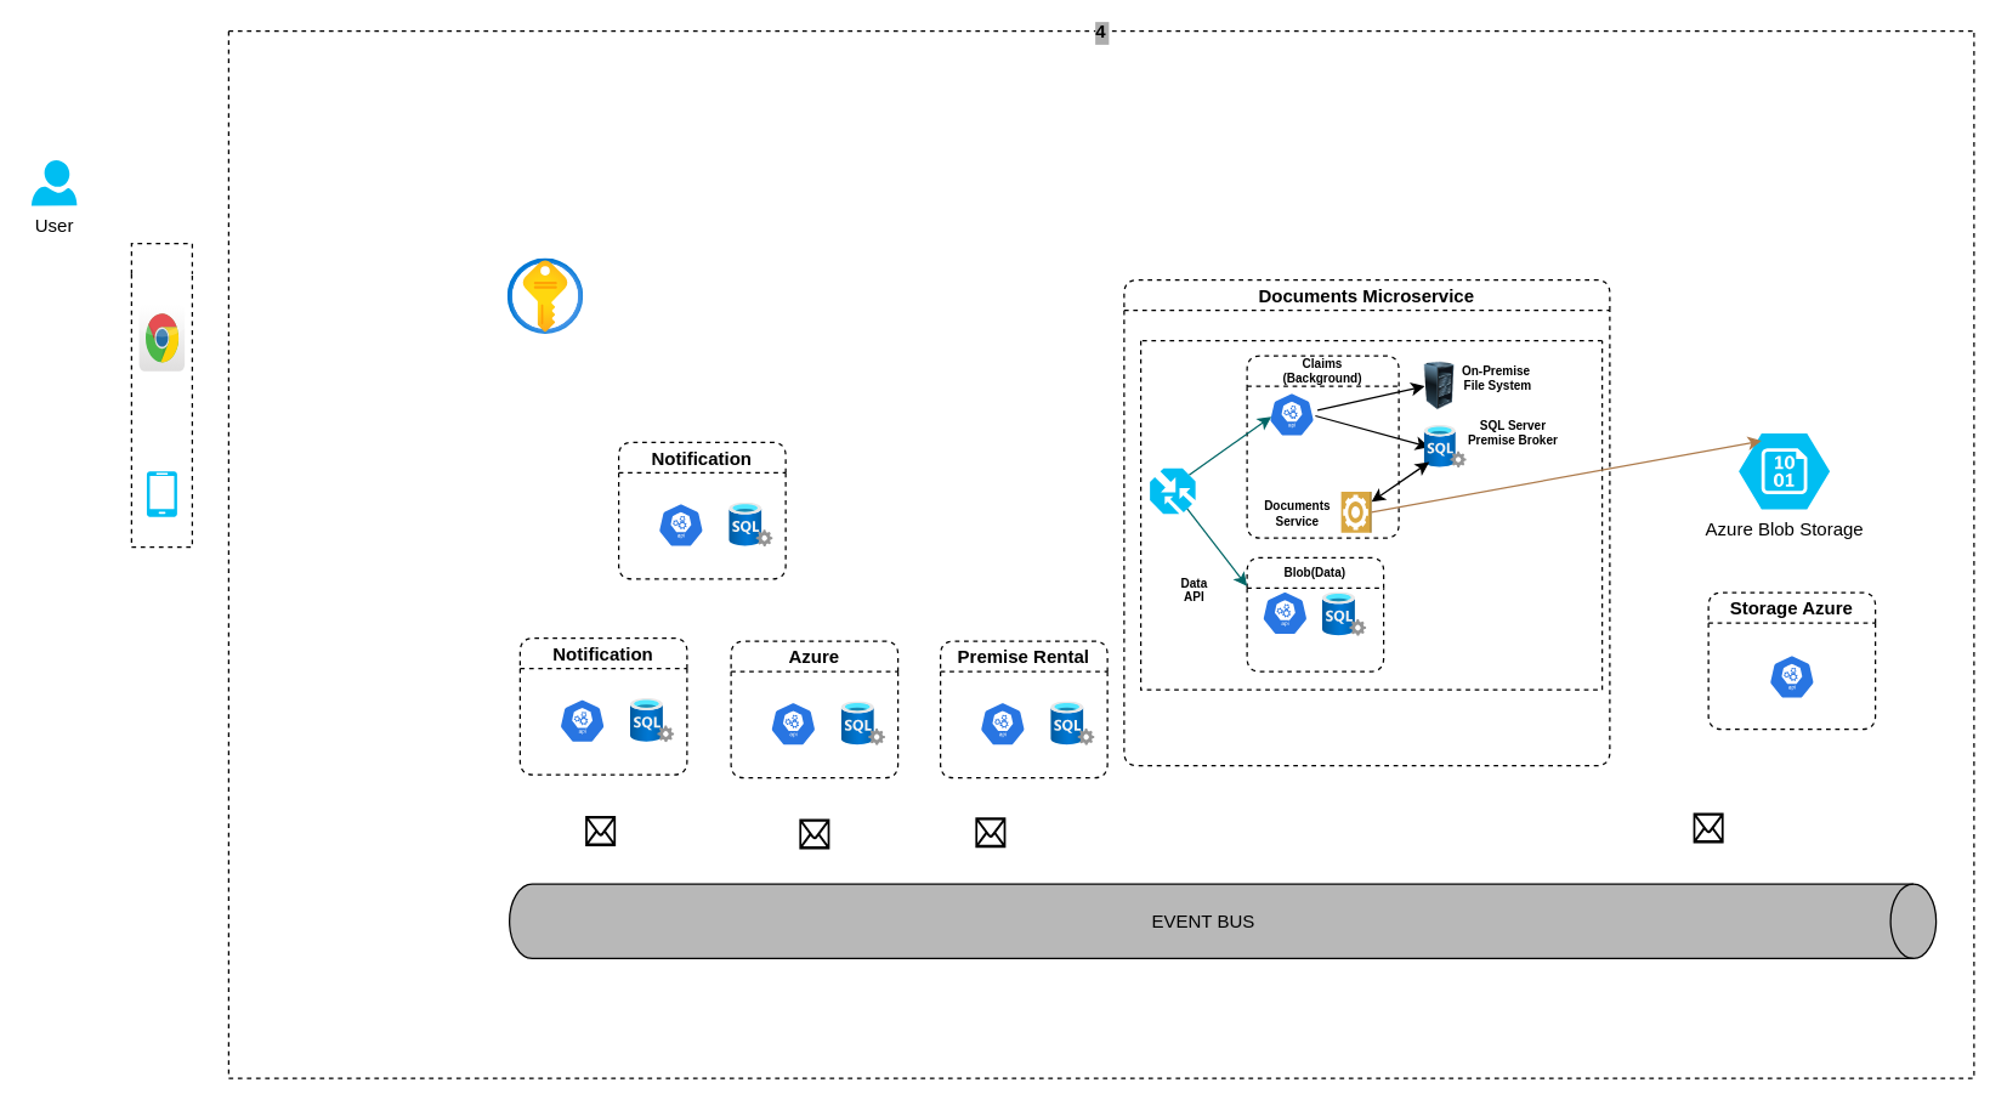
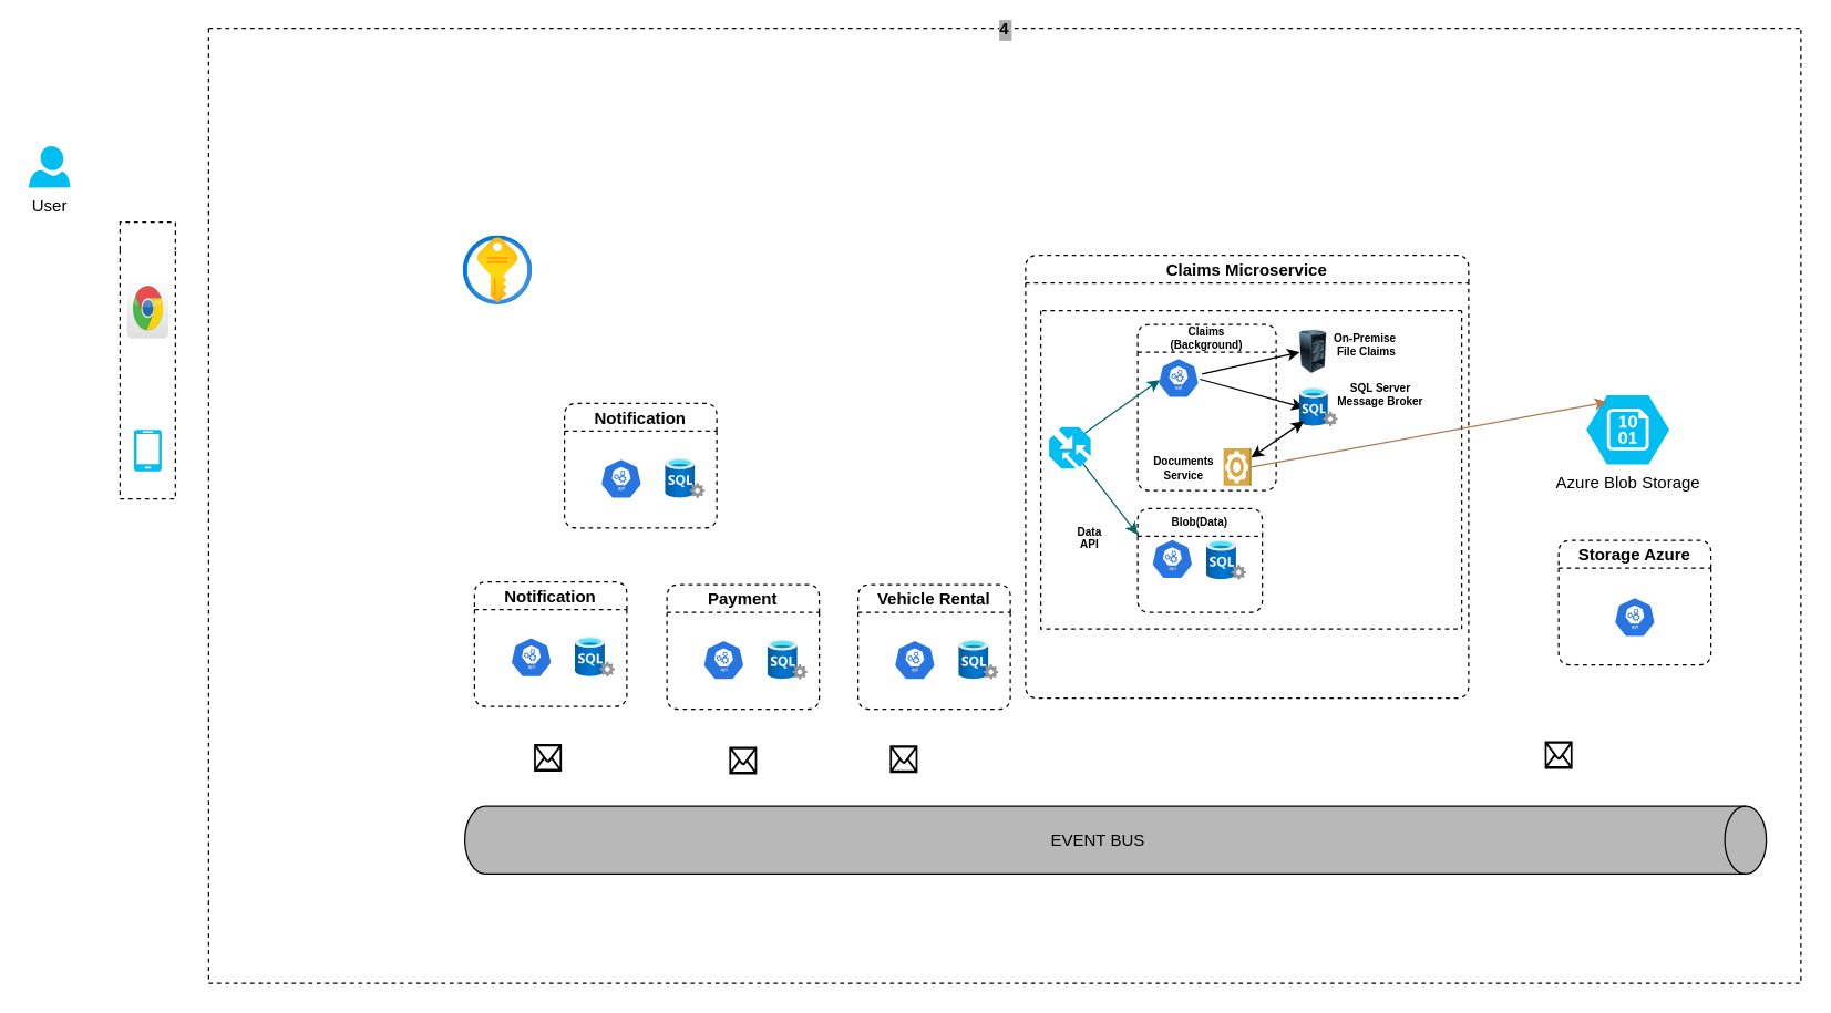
  <mxCell id="0" />
  <mxCell id="1" parent="0" />
  <mxCell id="2" value="" style="swimlane;startSize=20;swimlaneLine=0;fillColor=none;dashed=1;collapsible=0;" parent="1" vertex="1"><mxGeometry x="86" y="160" width="40" height="200" as="geometry"><mxRectangle x="50" y="160" width="50" height="40" as="alternateBounds" /></mxGeometry></mxCell>
  <mxCell id="3" value="" style="dashed=0;outlineConnect=0;html=1;align=center;labelPosition=center;verticalLabelPosition=bottom;verticalAlign=top;shape=mxgraph.webicons.chrome;gradientColor=#DFDEDE" parent="2" vertex="1"><mxGeometry x="5" y="40" width="30" height="44" as="geometry" /></mxCell>
  <mxCell id="4" value="" style="verticalLabelPosition=bottom;html=1;verticalAlign=top;align=center;strokeColor=none;fillColor=#00BEF2;shape=mxgraph.azure.mobile;pointerEvents=1;" parent="2" vertex="1"><mxGeometry x="10" y="150" width="20" height="30" as="geometry" /></mxCell>
  <mxCell id="5" value="User" style="verticalLabelPosition=bottom;html=1;verticalAlign=top;align=center;strokeColor=none;fillColor=#00BEF2;shape=mxgraph.azure.user;" parent="1" vertex="1"><mxGeometry x="20" y="105" width="30" height="30" as="geometry" /></mxCell>
  <mxCell id="6" value="4" style="swimlane;startSize=0;labelBackgroundColor=#ADADAD;fillColor=#969696;dashed=1;collapsible=0;" parent="1" vertex="1"><mxGeometry x="150" y="20" width="1150" height="690" as="geometry" /></mxCell>
  <mxCell id="7" value="" style="aspect=fixed;html=1;points=[];align=center;image;fontSize=12;image=img/lib/azure2/security/Key_Vaults.svg;" vertex="1" parent="6"><mxGeometry x="184" y="150" width="50" height="50" as="geometry" /></mxCell>
  <mxCell id="8" value="" style="sketch=0;pointerEvents=1;shadow=0;dashed=0;html=1;strokeColor=none;fillColor=#DF8C42;labelPosition=center;verticalLabelPosition=bottom;verticalAlign=top;align=center;outlineConnect=0;shape=mxgraph.veeam2.azure_blob;" vertex="1" parent="6"><mxGeometry x="550" y="320" width="34" as="geometry" /></mxCell>
  <mxCell id="9" value="EVENT BUS" style="shape=cylinder3;whiteSpace=wrap;boundedLbl=1;backgroundOutline=1;size=15;fillColor=#B8B8B8;align=center;direction=south;labelPosition=center;verticalLabelPosition=middle;verticalAlign=middle;labelBackgroundColor=none;labelBorderColor=none;html=1;" parent="6" vertex="1"><mxGeometry x="185" y="562" width="940" height="49" as="geometry" /></mxCell>
  <mxCell id="10" value="Notification" style="swimlane;startSize=20;glass=0;swimlaneLine=1;dashed=1;strokeWidth=1;swimlaneFillColor=none;rounded=1;shadow=0;sketch=0;swimlaneHead=1;horizontal=1;noLabel=0;collapsible=0;" vertex="1" parent="6"><mxGeometry x="192" y="400" width="110" height="90" as="geometry"><mxRectangle x="140" y="55" width="50" height="40" as="alternateBounds" /></mxGeometry></mxCell>
  <mxCell id="11" value="" style="sketch=0;html=1;dashed=0;whitespace=wrap;fillColor=#2875E2;strokeColor=#ffffff;points=[[0.005,0.63,0],[0.1,0.2,0],[0.9,0.2,0],[0.5,0,0],[0.995,0.63,0],[0.72,0.99,0],[0.5,1,0],[0.28,0.99,0]];shape=mxgraph.kubernetes.icon;prIcon=api" vertex="1" parent="10"><mxGeometry x="16" y="40" width="50" height="29" as="geometry" /></mxCell>
  <mxCell id="12" value="" style="aspect=fixed;html=1;points=[];align=center;image;fontSize=12;image=img/lib/azure2/databases/SQL_Server.svg;" vertex="1" parent="10"><mxGeometry x="73" y="40" width="29" height="29" as="geometry" /></mxCell>
  <mxCell id="13" value="Azure Blob Storage&lt;br&gt;" style="verticalLabelPosition=bottom;html=1;verticalAlign=top;align=center;strokeColor=none;fillColor=#00BEF2;shape=mxgraph.azure.storage_blob;fontFamily=Helvetica;" vertex="1" parent="6"><mxGeometry x="995" y="265" width="60" height="50" as="geometry" /></mxCell>
- <mxCell id="14" value="Documents Microservice" style="swimlane;startSize=20;glass=0;swimlaneLine=1;dashed=1;strokeWidth=1;swimlaneFillColor=none;rounded=1;shadow=0;sketch=0;swimlaneHead=1;horizontal=1;noLabel=0;collapsible=0;" vertex="1" parent="6"><mxGeometry x="590" y="164" width="320" height="320" as="geometry"><mxRectangle x="140" y="55" width="50" height="40" as="alternateBounds" /></mxGeometry></mxCell>
+ <mxCell id="14" value="Claims Microservice" style="swimlane;startSize=20;glass=0;swimlaneLine=1;dashed=1;strokeWidth=1;swimlaneFillColor=none;rounded=1;shadow=0;sketch=0;swimlaneHead=1;horizontal=1;noLabel=0;collapsible=0;" vertex="1" parent="6"><mxGeometry x="590" y="164" width="320" height="320" as="geometry"><mxRectangle x="140" y="55" width="50" height="40" as="alternateBounds" /></mxGeometry></mxCell>
  <mxCell id="15" value="" style="swimlane;startSize=0;fontFamily=Helvetica;fontSize=8;html=1;backgroundOutline=0;dashed=1;noLabel=1;rounded=1;swimlaneLine=1;shadow=0;collapsible=0;" vertex="1" parent="14"><mxGeometry x="11" y="40" width="304" height="230" as="geometry"><mxRectangle x="592" y="130" width="50" height="40" as="alternateBounds" /></mxGeometry></mxCell>
  <mxCell id="16" value="Claims &#10;(Background)" style="swimlane;startSize=20;glass=0;swimlaneLine=1;dashed=1;strokeWidth=1;swimlaneFillColor=none;rounded=1;shadow=0;sketch=0;swimlaneHead=1;horizontal=1;noLabel=0;collapsible=0;fontStyle=1;fontSize=8;" vertex="1" parent="15"><mxGeometry x="70" y="10" width="100" height="120" as="geometry"><mxRectangle x="140" y="55" width="50" height="40" as="alternateBounds" /></mxGeometry></mxCell>
  <mxCell id="17" value="" style="sketch=0;html=1;dashed=0;whitespace=wrap;fillColor=#2875E2;strokeColor=#ffffff;points=[[0.005,0.63,0],[0.1,0.2,0],[0.9,0.2,0],[0.5,0,0],[0.995,0.63,0],[0.72,0.99,0],[0.5,1,0],[0.28,0.99,0]];shape=mxgraph.kubernetes.icon;prIcon=api" vertex="1" parent="16"><mxGeometry x="12" y="24.25" width="35" height="29" as="geometry" /></mxCell>
  <mxCell id="18" value="Documents&lt;br&gt;Service" style="text;html=1;align=center;verticalAlign=middle;resizable=0;points=[];autosize=1;strokeColor=none;fillColor=none;fontFamily=Helvetica;fontSize=8;fontStyle=1" vertex="1" parent="16"><mxGeometry x="3" y="88.5" width="60" height="30" as="geometry" /></mxCell>
  <mxCell id="19" value="" style="outlineConnect=0;dashed=0;verticalLabelPosition=bottom;verticalAlign=top;align=center;html=1;shape=mxgraph.aws3.worker;fillColor=#D9A741;gradientColor=none;fontFamily=Helvetica;direction=north;" vertex="1" parent="16"><mxGeometry x="62" y="89.5" width="20" height="27" as="geometry" /></mxCell>
  <mxCell id="20" value="" style="endArrow=classic;html=1;rounded=0;fontFamily=Helvetica;fontSize=8;entryX=0.107;entryY=0.5;entryDx=0;entryDy=0;entryPerimeter=0;" edge="1" parent="16" target="28"><mxGeometry width="50" height="50" relative="1" as="geometry"><mxPoint x="45" y="39.5" as="sourcePoint" /><mxPoint x="110" y="60" as="targetPoint" /></mxGeometry></mxCell>
  <mxCell id="21" value="" style="endArrow=classic;html=1;rounded=0;fontFamily=Helvetica;fontSize=8;exitX=0.86;exitY=0.15;exitDx=0;exitDy=0;exitPerimeter=0;fillColor=#dae8fc;strokeColor=#006666;" edge="1" parent="16" source="33"><mxGeometry width="50" height="50" relative="1" as="geometry"><mxPoint x="-30" y="80" as="sourcePoint" /><mxPoint x="16" y="40" as="targetPoint" /></mxGeometry></mxCell>
  <mxCell id="22" value="Blob(Data)" style="swimlane;startSize=20;glass=0;swimlaneLine=1;dashed=1;strokeWidth=1;swimlaneFillColor=none;rounded=1;shadow=0;sketch=0;swimlaneHead=1;horizontal=1;noLabel=0;collapsible=0;fontStyle=1;fontSize=8;" vertex="1" parent="15"><mxGeometry x="70" y="143" width="90" height="75" as="geometry"><mxRectangle x="140" y="55" width="50" height="40" as="alternateBounds" /></mxGeometry></mxCell>
  <mxCell id="23" value="" style="sketch=0;html=1;dashed=0;whitespace=wrap;fillColor=#2875E2;strokeColor=#ffffff;points=[[0.005,0.63,0],[0.1,0.2,0],[0.9,0.2,0],[0.5,0,0],[0.995,0.63,0],[0.72,0.99,0],[0.5,1,0],[0.28,0.99,0]];shape=mxgraph.kubernetes.icon;prIcon=api" vertex="1" parent="22"><mxGeometry y="22" width="50" height="29" as="geometry" /></mxCell>
  <mxCell id="24" value="" style="aspect=fixed;html=1;points=[];align=center;image;fontSize=12;image=img/lib/azure2/databases/SQL_Server.svg;" vertex="1" parent="22"><mxGeometry x="50" y="23" width="29" height="29" as="geometry" /></mxCell>
  <mxCell id="25" value="" style="image;html=1;image=img/lib/clip_art/computers/Server_Rack_Partial_128x128.png;dashed=1;fontFamily=Helvetica;fontSize=8;" vertex="1" parent="15"><mxGeometry x="187" y="10" width="20" height="40" as="geometry" /></mxCell>
  <mxCell id="26" value="" style="endArrow=classic;html=1;rounded=0;fontFamily=Helvetica;fontSize=8;exitX=0.983;exitY=0.4;exitDx=0;exitDy=0;exitPerimeter=0;entryX=0;entryY=0.5;entryDx=0;entryDy=0;" edge="1" parent="15" source="17" target="25"><mxGeometry width="50" height="50" relative="1" as="geometry"><mxPoint x="130" y="79.5" as="sourcePoint" /><mxPoint x="180" y="29.5" as="targetPoint" /></mxGeometry></mxCell>
- <mxCell id="27" value="On-Premise&amp;nbsp;&lt;br&gt;File System" style="text;html=1;align=center;verticalAlign=middle;resizable=0;points=[];autosize=1;strokeColor=none;fillColor=none;fontFamily=Helvetica;fontSize=8;fontStyle=1" vertex="1" parent="15"><mxGeometry x="205" y="10" width="60" height="30" as="geometry" /></mxCell>
+ <mxCell id="27" value="On-Premise&amp;nbsp;&lt;br&gt;File Claims" style="text;html=1;align=center;verticalAlign=middle;resizable=0;points=[];autosize=1;strokeColor=none;fillColor=none;fontFamily=Helvetica;fontSize=8;fontStyle=1" vertex="1" parent="15"><mxGeometry x="205" y="10" width="60" height="30" as="geometry" /></mxCell>
  <mxCell id="28" value="" style="aspect=fixed;html=1;points=[];align=center;image;fontSize=12;image=img/lib/azure2/databases/SQL_Server.svg;dashed=1;fontFamily=Helvetica;" vertex="1" parent="15"><mxGeometry x="187" y="56" width="28" height="28" as="geometry" /></mxCell>
- <mxCell id="29" value="SQL Server &lt;br&gt;Premise Broker" style="text;html=1;align=center;verticalAlign=middle;resizable=0;points=[];autosize=1;strokeColor=none;fillColor=none;fontFamily=Helvetica;fontSize=8;fontStyle=1" vertex="1" parent="15"><mxGeometry x="205" y="46" width="80" height="30" as="geometry" /></mxCell>
+ <mxCell id="29" value="SQL Server &lt;br&gt;Message Broker" style="text;html=1;align=center;verticalAlign=middle;resizable=0;points=[];autosize=1;strokeColor=none;fillColor=none;fontFamily=Helvetica;fontSize=8;fontStyle=1" vertex="1" parent="15"><mxGeometry x="205" y="46" width="80" height="30" as="geometry" /></mxCell>
  <mxCell id="30" value="" style="endArrow=classic;startArrow=classic;html=1;rounded=0;fontFamily=Helvetica;fontSize=8;" edge="1" parent="15" source="19"><mxGeometry width="50" height="50" relative="1" as="geometry"><mxPoint x="140" y="130" as="sourcePoint" /><mxPoint x="190" y="80" as="targetPoint" /></mxGeometry></mxCell>
  <mxCell id="31" value="" style="endArrow=classic;html=1;rounded=0;fontFamily=Helvetica;fontSize=8;entryX=0;entryY=0.25;entryDx=0;entryDy=0;strokeColor=#006666;" edge="1" parent="15" target="22"><mxGeometry width="50" height="50" relative="1" as="geometry"><mxPoint x="30" y="110" as="sourcePoint" /><mxPoint x="130" y="90" as="targetPoint" /><Array as="points" /></mxGeometry></mxCell>
  <mxCell id="32" value="&lt;br&gt;Data&lt;br&gt;API&lt;br&gt;" style="text;html=1;align=center;verticalAlign=middle;resizable=0;points=[];autosize=1;strokeColor=none;fillColor=none;fontFamily=Helvetica;fontSize=8;fontStyle=1" vertex="1" parent="15"><mxGeometry x="20" y="140" width="30" height="40" as="geometry" /></mxCell>
  <mxCell id="33" value="" style="verticalLabelPosition=bottom;html=1;verticalAlign=top;align=center;strokeColor=none;fillColor=#00BEF2;shape=mxgraph.azure.traffic_manager;pointerEvents=1;dashed=1;fontFamily=Helvetica;fontSize=8;" vertex="1" parent="15"><mxGeometry x="6" y="84" width="30" height="30" as="geometry" /></mxCell>
  <mxCell id="34" value="" style="endArrow=classic;html=1;rounded=0;fontFamily=Helvetica;fontSize=8;strokeColor=#AD7B4C;exitX=0.5;exitY=1;exitDx=0;exitDy=0;exitPerimeter=0;" edge="1" parent="6" source="19"><mxGeometry width="50" height="50" relative="1" as="geometry"><mxPoint x="960" y="320" as="sourcePoint" /><mxPoint x="1010" y="270" as="targetPoint" /></mxGeometry></mxCell>
  <mxCell id="35" value="Storage Azure" style="swimlane;startSize=20;glass=0;swimlaneLine=1;dashed=1;strokeWidth=1;swimlaneFillColor=none;rounded=1;shadow=0;sketch=0;swimlaneHead=1;horizontal=1;noLabel=0;collapsible=0;" vertex="1" parent="6"><mxGeometry x="975" y="370" width="110" height="90" as="geometry"><mxRectangle x="140" y="55" width="50" height="40" as="alternateBounds" /></mxGeometry></mxCell>
  <mxCell id="36" value="" style="sketch=0;html=1;dashed=0;whitespace=wrap;fillColor=#2875E2;strokeColor=#ffffff;points=[[0.005,0.63,0],[0.1,0.2,0],[0.9,0.2,0],[0.5,0,0],[0.995,0.63,0],[0.72,0.99,0],[0.5,1,0],[0.28,0.99,0]];shape=mxgraph.kubernetes.icon;prIcon=api" vertex="1" parent="35"><mxGeometry x="30" y="41" width="50" height="29" as="geometry" /></mxCell>
  <mxCell id="37" value="" style="sketch=0;pointerEvents=1;shadow=0;dashed=0;html=1;strokeColor=none;fillColor=#DF8C42;labelPosition=center;verticalLabelPosition=bottom;verticalAlign=top;align=center;outlineConnect=0;shape=mxgraph.veeam2.azure_blob;" vertex="1" parent="1"><mxGeometry x="730" y="360" width="34" as="geometry" /></mxCell>
- <mxCell id="38" value="Azure" style="swimlane;startSize=20;glass=0;swimlaneLine=1;dashed=1;strokeWidth=1;swimlaneFillColor=none;rounded=1;shadow=0;sketch=0;swimlaneHead=1;horizontal=1;noLabel=0;collapsible=0;" vertex="1" parent="1"><mxGeometry x="481" y="422" width="110" height="90" as="geometry"><mxRectangle x="140" y="55" width="50" height="40" as="alternateBounds" /></mxGeometry></mxCell>
+ <mxCell id="38" value="Payment" style="swimlane;startSize=20;glass=0;swimlaneLine=1;dashed=1;strokeWidth=1;swimlaneFillColor=none;rounded=1;shadow=0;sketch=0;swimlaneHead=1;horizontal=1;noLabel=0;collapsible=0;" vertex="1" parent="1"><mxGeometry x="481" y="422" width="110" height="90" as="geometry"><mxRectangle x="140" y="55" width="50" height="40" as="alternateBounds" /></mxGeometry></mxCell>
  <mxCell id="39" value="" style="sketch=0;html=1;dashed=0;whitespace=wrap;fillColor=#2875E2;strokeColor=#ffffff;points=[[0.005,0.63,0],[0.1,0.2,0],[0.9,0.2,0],[0.5,0,0],[0.995,0.63,0],[0.72,0.99,0],[0.5,1,0],[0.28,0.99,0]];shape=mxgraph.kubernetes.icon;prIcon=api" vertex="1" parent="38"><mxGeometry x="16" y="40" width="50" height="29" as="geometry" /></mxCell>
  <mxCell id="40" value="" style="aspect=fixed;html=1;points=[];align=center;image;fontSize=12;image=img/lib/azure2/databases/SQL_Server.svg;" vertex="1" parent="38"><mxGeometry x="73" y="40" width="29" height="29" as="geometry" /></mxCell>
- <mxCell id="41" value="Premise Rental" style="swimlane;startSize=20;glass=0;swimlaneLine=1;dashed=1;strokeWidth=1;swimlaneFillColor=none;rounded=1;shadow=0;sketch=0;swimlaneHead=1;horizontal=1;noLabel=0;collapsible=0;" vertex="1" parent="1"><mxGeometry x="619" y="422" width="110" height="90" as="geometry"><mxRectangle x="140" y="55" width="50" height="40" as="alternateBounds" /></mxGeometry></mxCell>
+ <mxCell id="41" value="Vehicle Rental" style="swimlane;startSize=20;glass=0;swimlaneLine=1;dashed=1;strokeWidth=1;swimlaneFillColor=none;rounded=1;shadow=0;sketch=0;swimlaneHead=1;horizontal=1;noLabel=0;collapsible=0;" vertex="1" parent="1"><mxGeometry x="619" y="422" width="110" height="90" as="geometry"><mxRectangle x="140" y="55" width="50" height="40" as="alternateBounds" /></mxGeometry></mxCell>
  <mxCell id="42" value="" style="sketch=0;html=1;dashed=0;whitespace=wrap;fillColor=#2875E2;strokeColor=#ffffff;points=[[0.005,0.63,0],[0.1,0.2,0],[0.9,0.2,0],[0.5,0,0],[0.995,0.63,0],[0.72,0.99,0],[0.5,1,0],[0.28,0.99,0]];shape=mxgraph.kubernetes.icon;prIcon=api" vertex="1" parent="41"><mxGeometry x="16" y="40" width="50" height="29" as="geometry" /></mxCell>
  <mxCell id="43" value="" style="aspect=fixed;html=1;points=[];align=center;image;fontSize=12;image=img/lib/azure2/databases/SQL_Server.svg;" vertex="1" parent="41"><mxGeometry x="73" y="40" width="29" height="29" as="geometry" /></mxCell>
  <mxCell id="44" value="" style="shape=mxgraph.signs.tech.mail;html=1;pointerEvents=1;fillColor=#000000;strokeColor=none;verticalLabelPosition=bottom;verticalAlign=top;align=center;" vertex="1" parent="1"><mxGeometry x="1115" y="535" width="20" height="20" as="geometry" /></mxCell>
  <mxCell id="45" value="" style="shape=mxgraph.signs.tech.mail;html=1;pointerEvents=1;fillColor=#000000;strokeColor=none;verticalLabelPosition=bottom;verticalAlign=top;align=center;" vertex="1" parent="1"><mxGeometry x="642" y="538" width="20" height="20" as="geometry" /></mxCell>
  <mxCell id="46" value="" style="shape=mxgraph.signs.tech.mail;html=1;pointerEvents=1;fillColor=#000000;strokeColor=none;verticalLabelPosition=bottom;verticalAlign=top;align=center;" vertex="1" parent="1"><mxGeometry x="526" y="539" width="20" height="20" as="geometry" /></mxCell>
  <mxCell id="47" value="" style="shape=mxgraph.signs.tech.mail;html=1;pointerEvents=1;fillColor=#000000;strokeColor=none;verticalLabelPosition=bottom;verticalAlign=top;align=center;" vertex="1" parent="1"><mxGeometry x="385" y="537" width="20" height="20" as="geometry" /></mxCell>
  <mxCell id="48" value="Notification" style="swimlane;startSize=20;glass=0;swimlaneLine=1;dashed=1;strokeWidth=1;swimlaneFillColor=none;rounded=1;shadow=0;sketch=0;swimlaneHead=1;horizontal=1;noLabel=0;collapsible=0;" vertex="1" parent="1"><mxGeometry x="407" y="291" width="110" height="90" as="geometry"><mxRectangle x="140" y="55" width="50" height="40" as="alternateBounds" /></mxGeometry></mxCell>
  <mxCell id="49" value="" style="sketch=0;html=1;dashed=0;whitespace=wrap;fillColor=#2875E2;strokeColor=#ffffff;points=[[0.005,0.63,0],[0.1,0.2,0],[0.9,0.2,0],[0.5,0,0],[0.995,0.63,0],[0.72,0.99,0],[0.5,1,0],[0.28,0.99,0]];shape=mxgraph.kubernetes.icon;prIcon=api" vertex="1" parent="48"><mxGeometry x="16" y="40" width="50" height="29" as="geometry" /></mxCell>
  <mxCell id="50" value="" style="aspect=fixed;html=1;points=[];align=center;image;fontSize=12;image=img/lib/azure2/databases/SQL_Server.svg;" vertex="1" parent="48"><mxGeometry x="73" y="40" width="29" height="29" as="geometry" /></mxCell>
